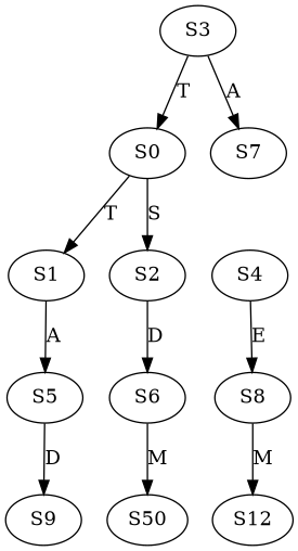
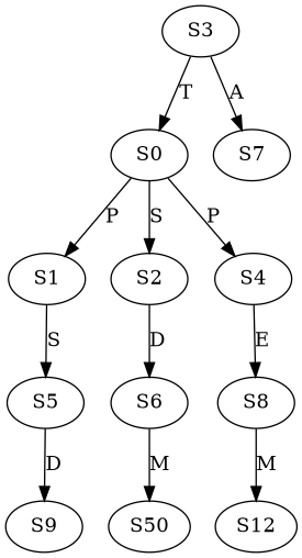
  strict digraph {
    S0
    S1
    S2
    S4
    S5
    S6
    S3
    S7
    S8
    S9
    n11 [label=S50]
    S12
-   S0 -> S1 [label=T]
+   S0 -> S1 [label=P]
    S0 -> S2 [label=S]
-   S1 -> S5 [label=A]
+   S0 -> S4 [label=P]
+   S1 -> S5 [label=S]
    S2 -> S6 [label=D]
    S4 -> S8 [label=E]
    S5 -> S9 [label=D]
    S6 -> n11 [label=M]
    S3 -> S0 [label=T]
    S3 -> S7 [label=A]
    S8 -> S12 [label=M]
  }
